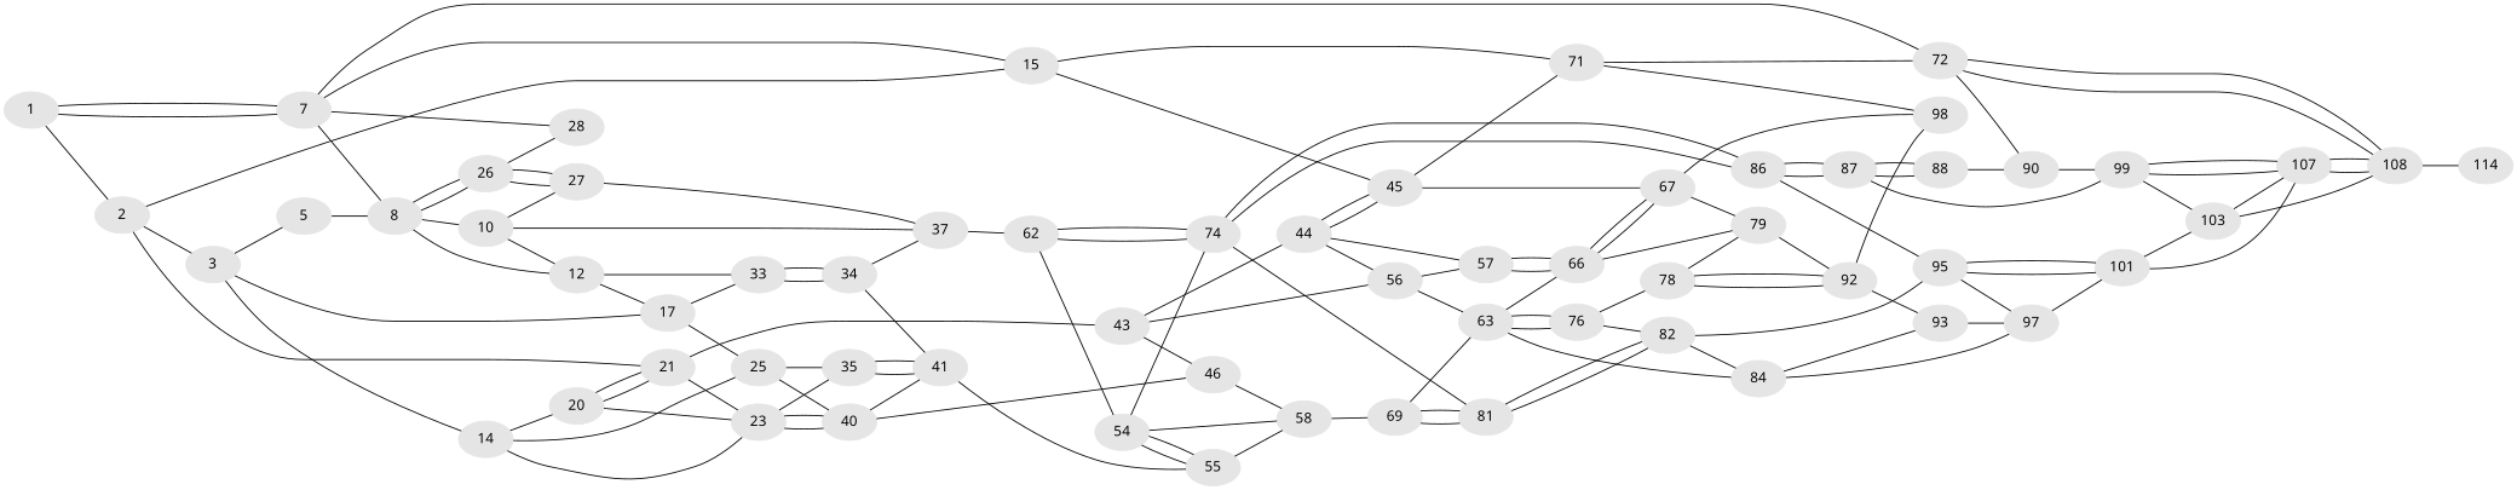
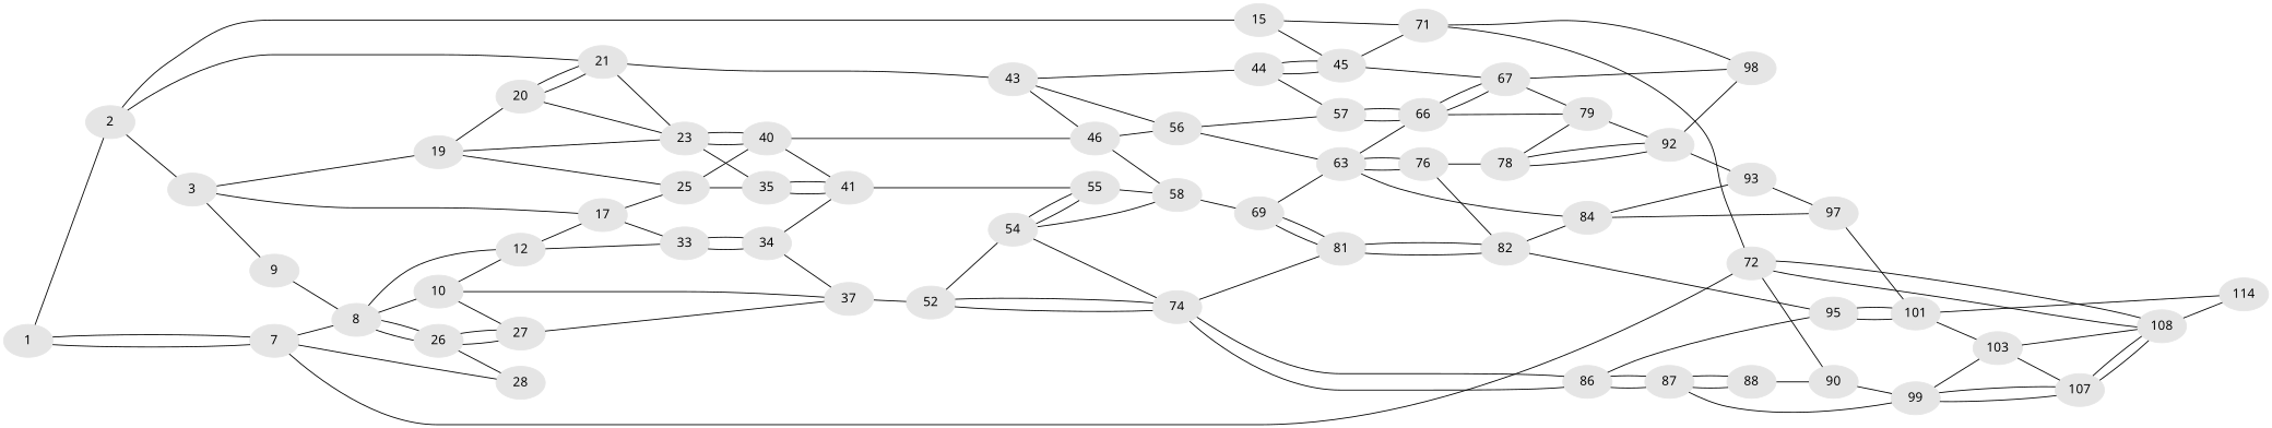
  graph {
    fontname="Noto Sans"
    rankdir=LR
    node [color=gray90 fontname="Noto Sans" style=filled]
    edge [fontname="Noto Sans"]
    2 [super="+16"]
    1
    7 [super="+14"]
    3 [super="+4"]
    15
    21 [super="+30"]
    8 [super="+9"]
    28 [super="+49"]
    72 [super="+73"]
-   5 [super="+6"]
+   5 [super="+6" label=9]
    17 [super="+18"]
-   19 [super="+22" label=14]
+   19 [super="+22"]
    45 [super="+69"]
    71 [super="+109"]
    23 [super="+24"]
    43 [super="+47"]
    33
    25 [super="+36"]
    20
    12 [super="+13"]
    10 [super="+11"]
    26 [super="+29"]
    90 [super="+91"]
    108 [super="+112"]
    27 [super="+32"]
    37 [super="+39"]
-   52 [super="+53" label=62]
+   52 [super="+53"]
    34 [super="+38"]
    67 [super="+68"]
    98
    40 [super="+42"]
    35
    46 [super="+59"]
    44
    56 [super="+60"]
    41 [super="+48"]
    55
    54 [super="+65"]
    74 [super="+75"]
    58 [super="+61"]
    57
    63 [super="+64"]
    66 [super="+70"]
    79 [super="+80"]
    n45 [label=69]
    81
    86
    76 [super="+77"]
    84 [super="+85"]
    82 [super="+83"]
    78
    92 [super="+94"]
    99 [super="+100"]
    n54 [label=114]
    95 [super="+96"]
    87
    93 [super="+106"]
    97 [super="+102"]
    101 [super="+105"]
    88 [super="+89"]
    103 [super="+104"]
    107
    2 -- 3
    2 -- 15
    2 -- 21
    1 -- 2
    1 -- 7
    1 -- 7
-   7 -- 15
    7 -- 8
    7 -- 28
    7 -- 72
    3 -- 5
    3 -- 17
    3 -- 19
    15 -- 45
    15 -- 71
    21 -- 23
    21 -- 43
    8 -- 12
    8 -- 10
    8 -- 26
    8 -- 26
    72 -- 90
    72 -- 108
    72 -- 108
    5 -- 8
    17 -- 33
    17 -- 25
    19 -- 23
    19 -- 25
    19 -- 20
    45 -- 71
    45 -- 67
    71 -- 72
    71 -- 98
    23 -- 40
    23 -- 40
    23 -- 35
    43 -- 46
    43 -- 44
    43 -- 56
    33 -- 34
    33 -- 34
    25 -- 40
    25 -- 35
    20 -- 21
    20 -- 21
    20 -- 23
    12 -- 17
    12 -- 33
    10 -- 12
    10 -- 27
    10 -- 37
    26 -- 28
    26 -- 27
    26 -- 27
    90 -- 99
    108 -- n54
    27 -- 37
    37 -- 52
    52 -- 54
    52 -- 74
    52 -- 74
    34 -- 37
    34 -- 41
    67 -- 98
    67 -- 79
    40 -- 46
    40 -- 41
    35 -- 41
    35 -- 41
-   44 -- 56
+   46 -- 56
    46 -- 58
    44 -- 45
    44 -- 45
    44 -- 57
    56 -- 57
    56 -- 63
    41 -- 55
    55 -- 58
    54 -- 55
    54 -- 55
    54 -- 74
    54 -- 58
    74 -- 81
    74 -- 86
    74 -- 86
    58 -- n45
    57 -- 66
    57 -- 66
    63 -- 66
    63 -- 76
    63 -- 76
    63 -- 84
    66 -- 67
    66 -- 67
    66 -- 79
    79 -- 92
    n45 -- 63
    n45 -- 81
    n45 -- 81
    81 -- 82
    81 -- 82
    86 -- 95
    86 -- 87
    86 -- 87
    76 -- 82
    76 -- 78
    84 -- 93
    84 -- 97
    82 -- 84
    82 -- 95
    78 -- 79
    78 -- 92
    78 -- 92
    92 -- 98
    92 -- 93
    99 -- 103
    99 -- 107
    99 -- 107
-   95 -- 97
    95 -- 101
    95 -- 101
    87 -- 99
    87 -- 88
    87 -- 88
    93 -- 97
    97 -- 101
-   101 -- 107
+   101 -- n54
    101 -- 103
    88 -- 90 [weight=2]
    103 -- 108
    103 -- 107
    107 -- 108
    107 -- 108
  }
